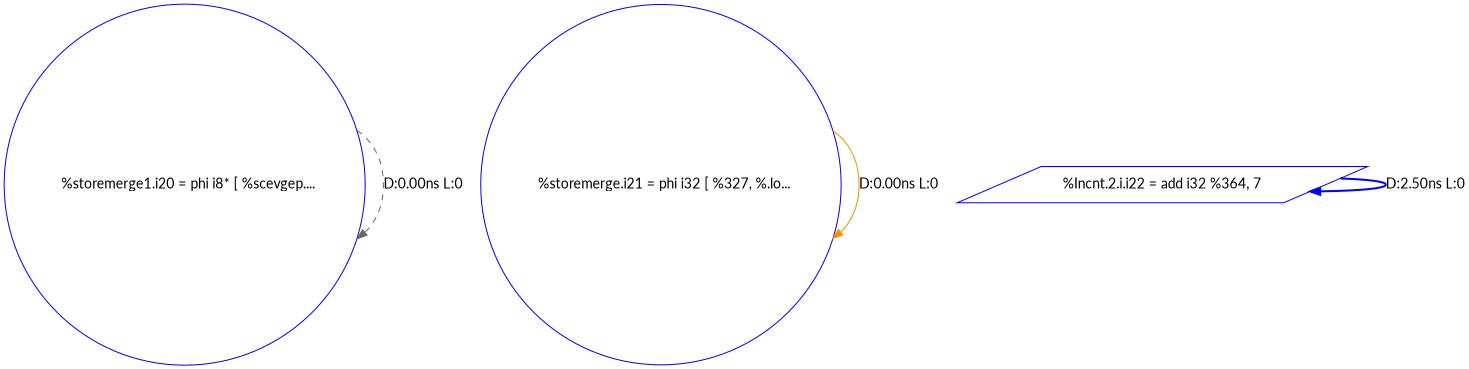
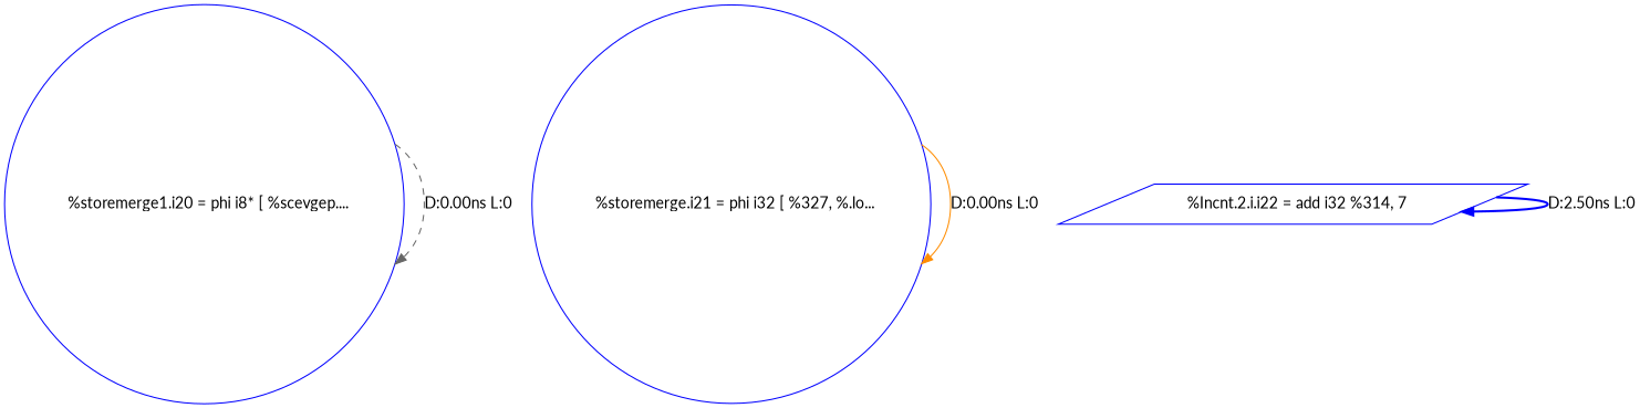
  digraph {
    fontname=Lato
    node [color=blue shape=circle fontname=Lato]
    edge [fontname=Lato]
    n1 [label="  %storemerge1.i20 = phi i8* [ %scevgep...."]
    n2 [label="  %storemerge.i21 = phi i32 [ %327, %.lo..."]
-   n3 [label="%Incnt.2.i.i22 = add i32 %364, 7" shape=parallelogram]
+   n3 [label="  %Incnt.2.i.i22 = add i32 %314, 7" shape=parallelogram]
    n1 -> n1 [color=gray40 label="D:0.00ns L:0" style=dashed]
    n2 -> n2 [color=darkorange label="D:0.00ns L:0" style=solid]
    n3 -> n3 [color=blue label="D:2.50ns L:0" style=bold]
  }
